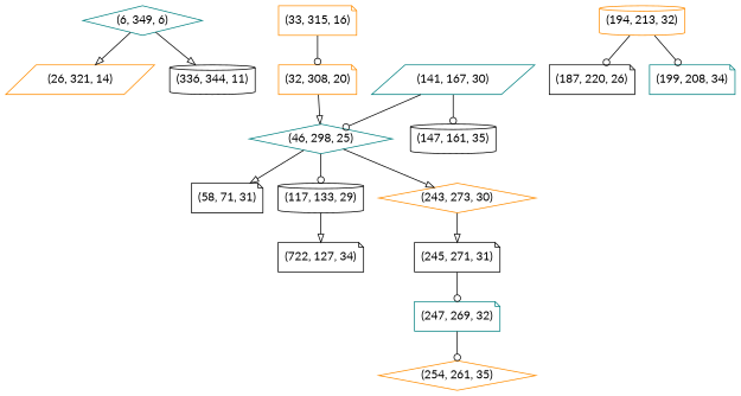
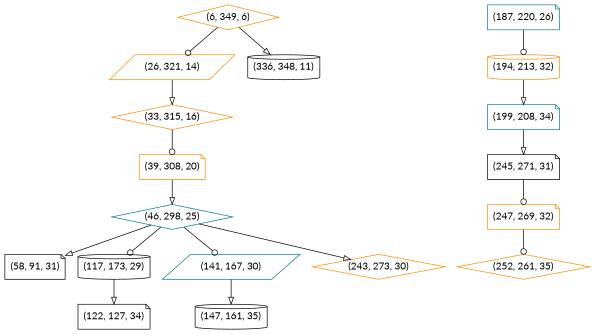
  digraph {
    fontname=Lato
    node [color=darkorange fontname=Lato shape=note]
    edge [arrowhead=onormal fontname=Lato]
-   "(6, 349, 6)" [color=teal shape=diamond]
+   "(6, 349, 6)" [shape=diamond]
    "(26, 321, 14)" [shape=parallelogram]
-   "(336, 344, 11)" [color=black shape=cylinder]
-   "(33, 315, 16)"
-   "(39, 308, 20)" [label="(32, 308, 20)"]
+   "(336, 344, 11)" [color=black shape=cylinder label="(336, 348, 11)"]
+   "(33, 315, 16)" [shape=diamond]
+   "(39, 308, 20)"
    "(46, 298, 25)" [color=teal shape=diamond]
-   "(58, 71, 31)" [color=black]
-   "(117, 133, 29)" [color=black shape=cylinder]
+   "(58, 71, 31)" [color=black label="(58, 91, 31)"]
+   "(117, 133, 29)" [color=black shape=cylinder label="(117, 173, 29)"]
    "(141, 167, 30)" [color=teal shape=parallelogram]
    "(243, 273, 30)" [shape=diamond]
-   "(122, 127, 34)" [color=black label="(722, 127, 34)"]
+   "(122, 127, 34)" [color=black]
    "(147, 161, 35)" [color=black shape=cylinder]
-   "(187, 220, 26)" [color=black]
+   "(187, 220, 26)" [color=teal]
    "(194, 213, 32)" [shape=cylinder]
    "(245, 271, 31)" [color=black]
    "(199, 208, 34)" [color=teal]
-   "(247, 269, 32)" [color=teal]
-   "(252, 261, 35)" [shape=diamond label="(254, 261, 35)"]
-   "(6, 349, 6)" -> "(26, 321, 14)"
+   "(247, 269, 32)"
+   "(252, 261, 35)" [shape=diamond]
+   "(6, 349, 6)" -> "(26, 321, 14)" [arrowhead=odot]
    "(6, 349, 6)" -> "(336, 344, 11)"
+   "(26, 321, 14)" -> "(33, 315, 16)"
    "(33, 315, 16)" -> "(39, 308, 20)" [arrowhead=odot]
    "(39, 308, 20)" -> "(46, 298, 25)"
    "(46, 298, 25)" -> "(58, 71, 31)"
    "(46, 298, 25)" -> "(117, 133, 29)" [arrowhead=odot]
-   "(141, 167, 30)" -> "(46, 298, 25)" [arrowhead=odot]
+   "(46, 298, 25)" -> "(141, 167, 30)" [arrowhead=odot]
    "(46, 298, 25)" -> "(243, 273, 30)"
    "(117, 133, 29)" -> "(122, 127, 34)"
-   "(141, 167, 30)" -> "(147, 161, 35)" [arrowhead=odot]
-   "(243, 273, 30)" -> "(245, 271, 31)"
-   "(194, 213, 32)" -> "(187, 220, 26)" [arrowhead=odot]
-   "(194, 213, 32)" -> "(199, 208, 34)" [arrowhead=odot]
+   "(141, 167, 30)" -> "(147, 161, 35)"
+   "(199, 208, 34)" -> "(245, 271, 31)"
+   "(187, 220, 26)" -> "(194, 213, 32)" [arrowhead=odot]
+   "(194, 213, 32)" -> "(199, 208, 34)"
    "(245, 271, 31)" -> "(247, 269, 32)" [arrowhead=odot]
    "(247, 269, 32)" -> "(252, 261, 35)" [arrowhead=odot]
  }
